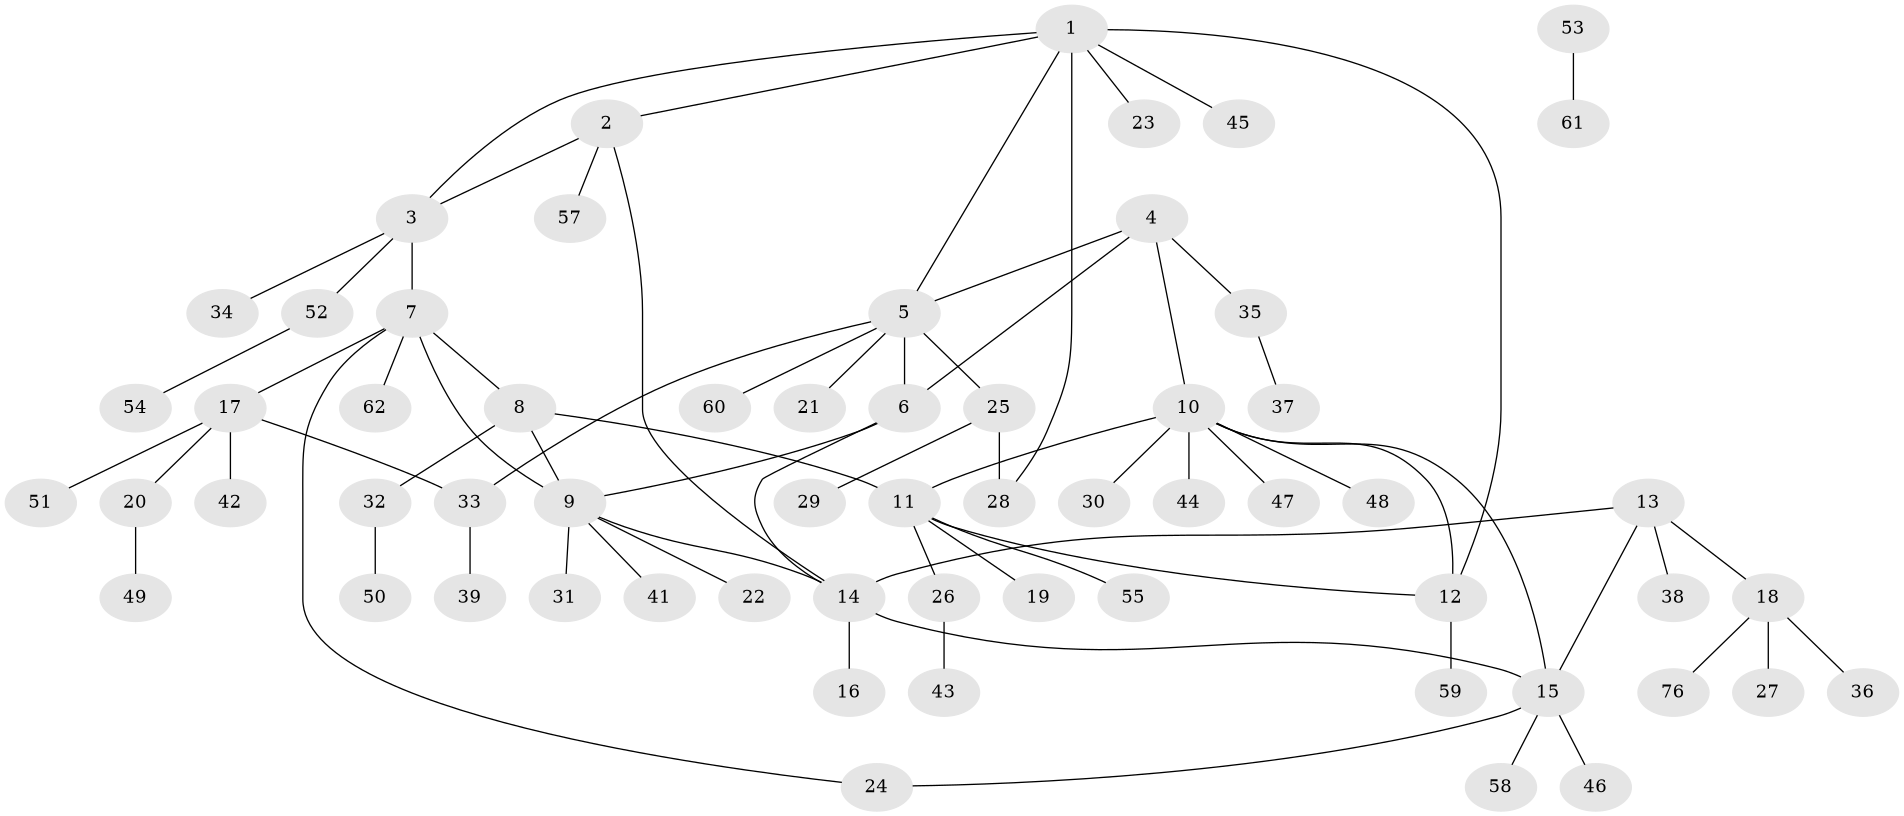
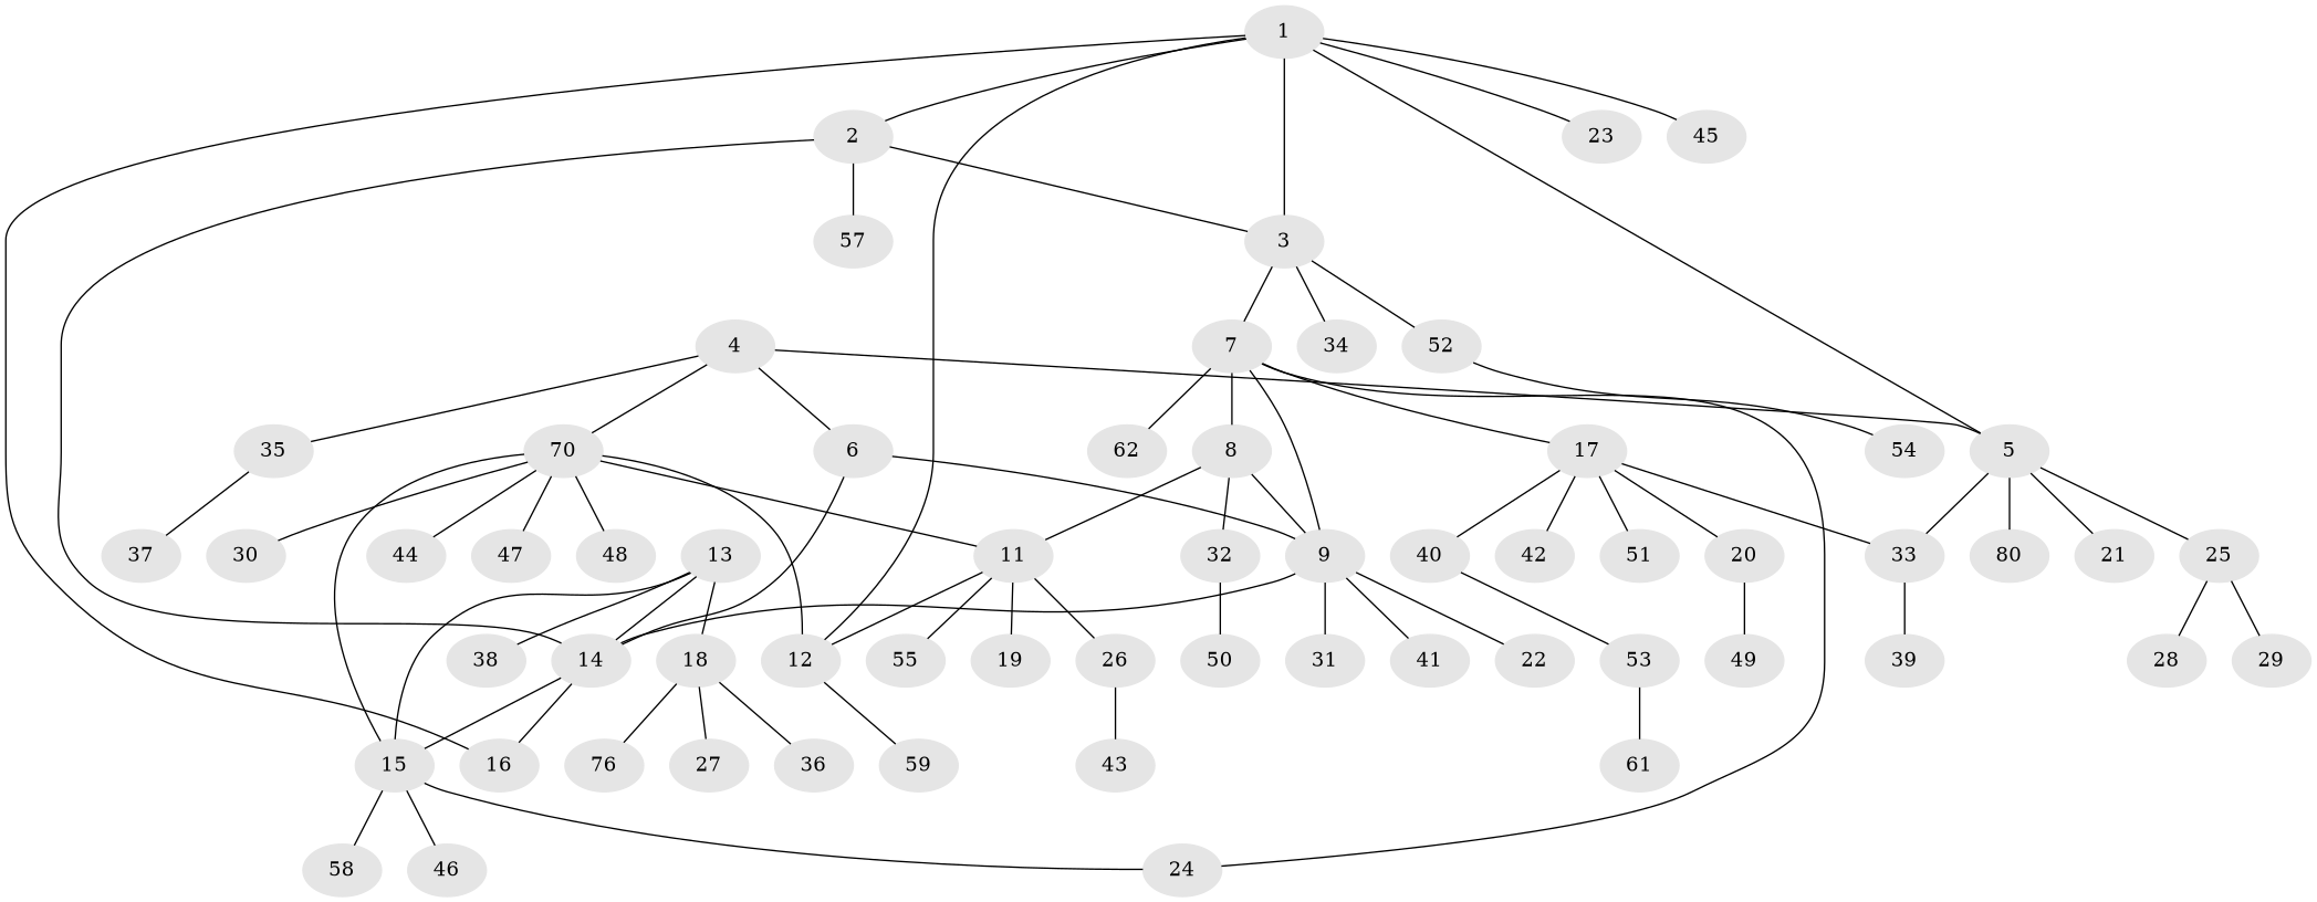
  graph {
    node [color=gray90 style=filled]
    1
    2
    3
    5
    12
    16
    23
    45
    14
    57
    7
    34
    52
    6
    21
    25
    33
-   60
+   60 [label=80]
    59
    15
    9
    8
    17
    24
    62
    54
    4
-   10
+   10 [label=70]
    35
    11
    30
    44
    47
    48
    37
    28
    29
    39
    22
    31
    41
    32
    20
+   40
    42
    51
    19
    26
    55
    50
    46
    58
    43
    13
    18
    38
    27
    36
    n59 [label=76]
    49
    53
    61
    1 -- 2
    1 -- 3
    1 -- 5
    1 -- 12
-   1 -- 28
+   1 -- 16
    1 -- 23
    1 -- 45
    2 -- 3
    2 -- 14
    2 -- 57
    3 -- 7
    3 -- 34
    3 -- 52
-   5 -- 6
    5 -- 21
    5 -- 25
    5 -- 33
    5 -- 60
    12 -- 59
    14 -- 16
    14 -- 15
    7 -- 9
    7 -- 8
    7 -- 17
    7 -- 24
    7 -- 62
    52 -- 54
    6 -- 14
    6 -- 9
    25 -- 28
    25 -- 29
    33 -- 39
    15 -- 24
    15 -- 46
    15 -- 58
    9 -- 14
    9 -- 22
    9 -- 31
    9 -- 41
    8 -- 9
    8 -- 11
    8 -- 32
    17 -- 33
    17 -- 20
+   17 -- 40
    17 -- 42
    17 -- 51
    4 -- 5
    4 -- 6
    4 -- 10
    4 -- 35
    10 -- 12
    10 -- 15
    10 -- 11
    10 -- 30
    10 -- 44
    10 -- 47
    10 -- 48
    35 -- 37
    11 -- 12
    11 -- 19
    11 -- 26
    11 -- 55
    32 -- 50
    20 -- 49
+   40 -- 53
    26 -- 43
    13 -- 14
    13 -- 15
    13 -- 18
    13 -- 38
    18 -- 27
    18 -- 36
    18 -- n59
    53 -- 61
  }
